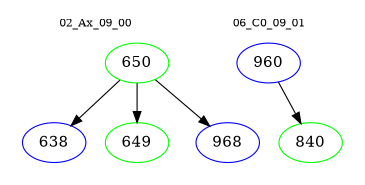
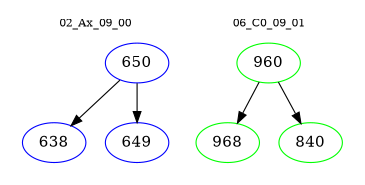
  digraph {
    node [color=blue]
    edge [color=black]
-   n1 [color=green label=650]
+   n1 [label=650]
    n2 [label=638]
-   n3 [color=green label=649]
-   n4 [label=960]
+   n3 [label=649]
+   n4 [color=green label=960]
    n5 [color=green label=840]
-   n6 [label=968]
+   n6 [color=green label=968]
    subgraph cluster_1 {
      color=white
      fontsize=10
      label="02_Ax_09_00"
      n1
      n2
      n3
    }
    subgraph cluster_2 {
      color=white
      fontsize=10
      label="06_C0_09_01"
      n4
      n5
      n6
    }
    n1 -> n2
    n1 -> n3
    n4 -> n5
-   n1 -> n6
+   n4 -> n6
  }
